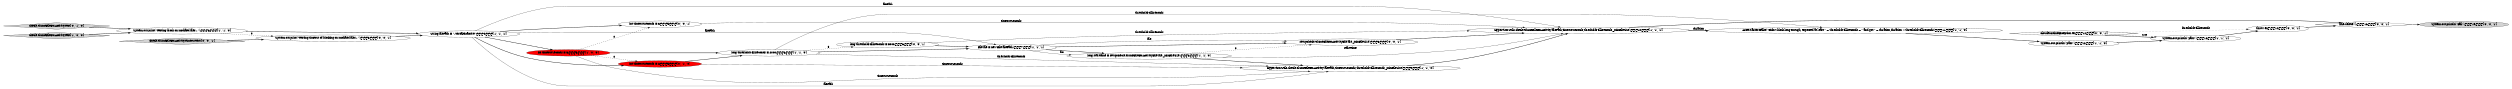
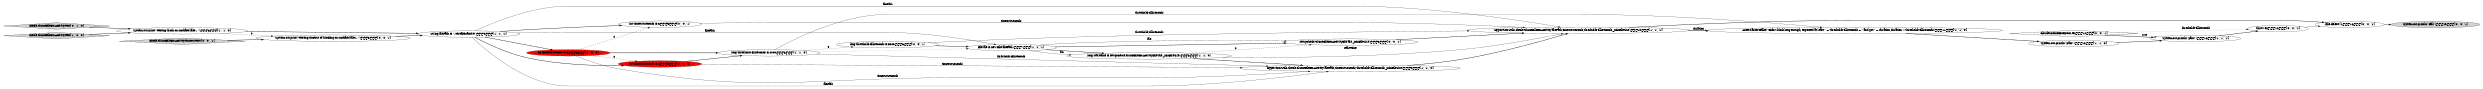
  digraph {
    rankdir=LR
    node [fillcolor=white shape=ellipse style=filled]
    edge [style=bold]
    n1 [fillcolor=red label="int timeoutSeconds = 5@@@5@@@['1', '0', '0']"]
    n2 [label="long thresholdMilliseconds = 2000@@@6@@@['1', '1', '0']"]
    n3 [fillcolor=red label="int timeoutSeconds = 8@@@5@@@['0', '1', '0']"]
    n4 [label="int timeoutSeconds = 3@@@5@@@['0', '0', '1']"]
    n5 [label="HypervisorUtils.checkVolumeFileForActivity(filePath,timeoutSeconds,thresholdMilliseconds,_minFileSize)@@@9@@@['1', '1', '0']"]
    n6 [label="long thresholdMilliseconds = 5000@@@6@@@['0', '0', '1']"]
    n7 [label="File file = new File(filePath)@@@7@@@['1', '1', '1']"]
    n8 [label="Assert.assertFalse(\"Didn't block long enough, expected at least \" + thresholdMilliseconds + \" and got \" + duration,duration < thresholdMilliseconds)@@@11@@@['1', '1', '0']"]
    n9 [label="HypervisorUtils.checkVolumeFileForActivity(filePath,timeoutSeconds,thresholdMilliseconds,_minFileSize)@@@10@@@['1', '1', '1']"]
    n10 [fillcolor=lightgray label="System.out.println(\"Fail\")@@@19@@@['0', '0', '1']"]
    n11 [fillcolor=lightgray label="checkVolumeFileForActivityTest['0', '1', '0']" shape=diamond]
    n12 [label="System.out.print(\"Testing block on modified files - \")@@@3@@@['1', '1', '0']"]
    n13 [label="System.out.print(\"Testing timeout of blocking on modified files - \")@@@3@@@['0', '0', '1']"]
    n14 [label="String filePath = \"./testfileinactive\"@@@4@@@['1', '1', '1']"]
    n15 [label="throw ex@@@14@@@['0', '0', '1']"]
-   n16 [label="{file.delete()}@@@16@@@['0', '0', '1']" shape=diamond]
+   n16 [label="{file.delete()}@@@16@@@['0', '0', '1']"]
    n17 [label="setupcheckVolumeFileForActivityFile(file,_minFileSize)@@@8@@@['0', '0', '1']"]
    n18 [label="long startTime = setupcheckVolumeFileForActivityFile(file,_minFileSize)@@@8@@@['1', '1', '0']"]
    n19 [label="System.out.println(\"pass\")@@@12@@@['1', '1', '0']"]
    n20 [label="System.out.println(\"pass\")@@@13@@@['1', '1', '1']"]
    n21 [fillcolor=lightgray label="checkVolumeFileForActivityTest['1', '0', '0']" shape=diamond]
    n22 [label="CloudRuntimeException ex@@@12@@@['0', '0', '1']" shape=diamond]
    n23 [fillcolor=lightgray label="checkVolumeFileForActivityTimeoutTest['0', '0', '1']" shape=diamond]
    n1 -> n2
    n1 -> n3 [label=0 style=dashed]
    n1 -> n4 [label=0 style=dashed]
    n1 -> n5 [label=timeoutSeconds style=solid]
    n2 -> n5 [label=thresholdMilliseconds style=solid]
    n2 -> n6 [label=8 style=dashed]
-   n2 -> n7
+   n2 -> n7 [style=dotted]
    n2 -> n8 [label=thresholdMilliseconds style=solid]
    n3 -> n2
    n3 -> n5 [label=timeoutSeconds style=solid]
    n4 -> n9 [label=timeoutSeconds style=solid]
    n5 -> n9
    n6 -> n7
    n6 -> n9 [label=thresholdMilliseconds style=solid]
    n7 -> n17
    n7 -> n17 [label=file style=solid]
    n7 -> n18
    n7 -> n18 [label=file style=solid]
    n8 -> n19
    n9 -> n8
    n9 -> n8 [label=duration style=solid]
    n9 -> n16
    n11 -> n12
    n12 -> n13 [label=0 style=dashed]
    n12 -> n14
    n13 -> n14
    n14 -> n1
    n14 -> n3
    n14 -> n4
    n14 -> n5 [label=filePath style=solid]
    n14 -> n7 [label=filePath style=solid]
    n14 -> n9 [label=filePath style=solid]
-   n15 -> n16
+   n15 -> n16 [style=solid]
    n16 -> n10
    n17 -> n9
    n18 -> n5
    n18 -> n9 [label=startTime style=solid]
    n18 -> n17 [label=0 style=dashed]
    n19 -> n20
    n20 -> n15
    n21 -> n12
    n22 -> n15 [label=thresholdMilliseconds style=dotted]
    n22 -> n20 [label=true style=dotted]
    n22 -> n20
    n23 -> n13
  }
